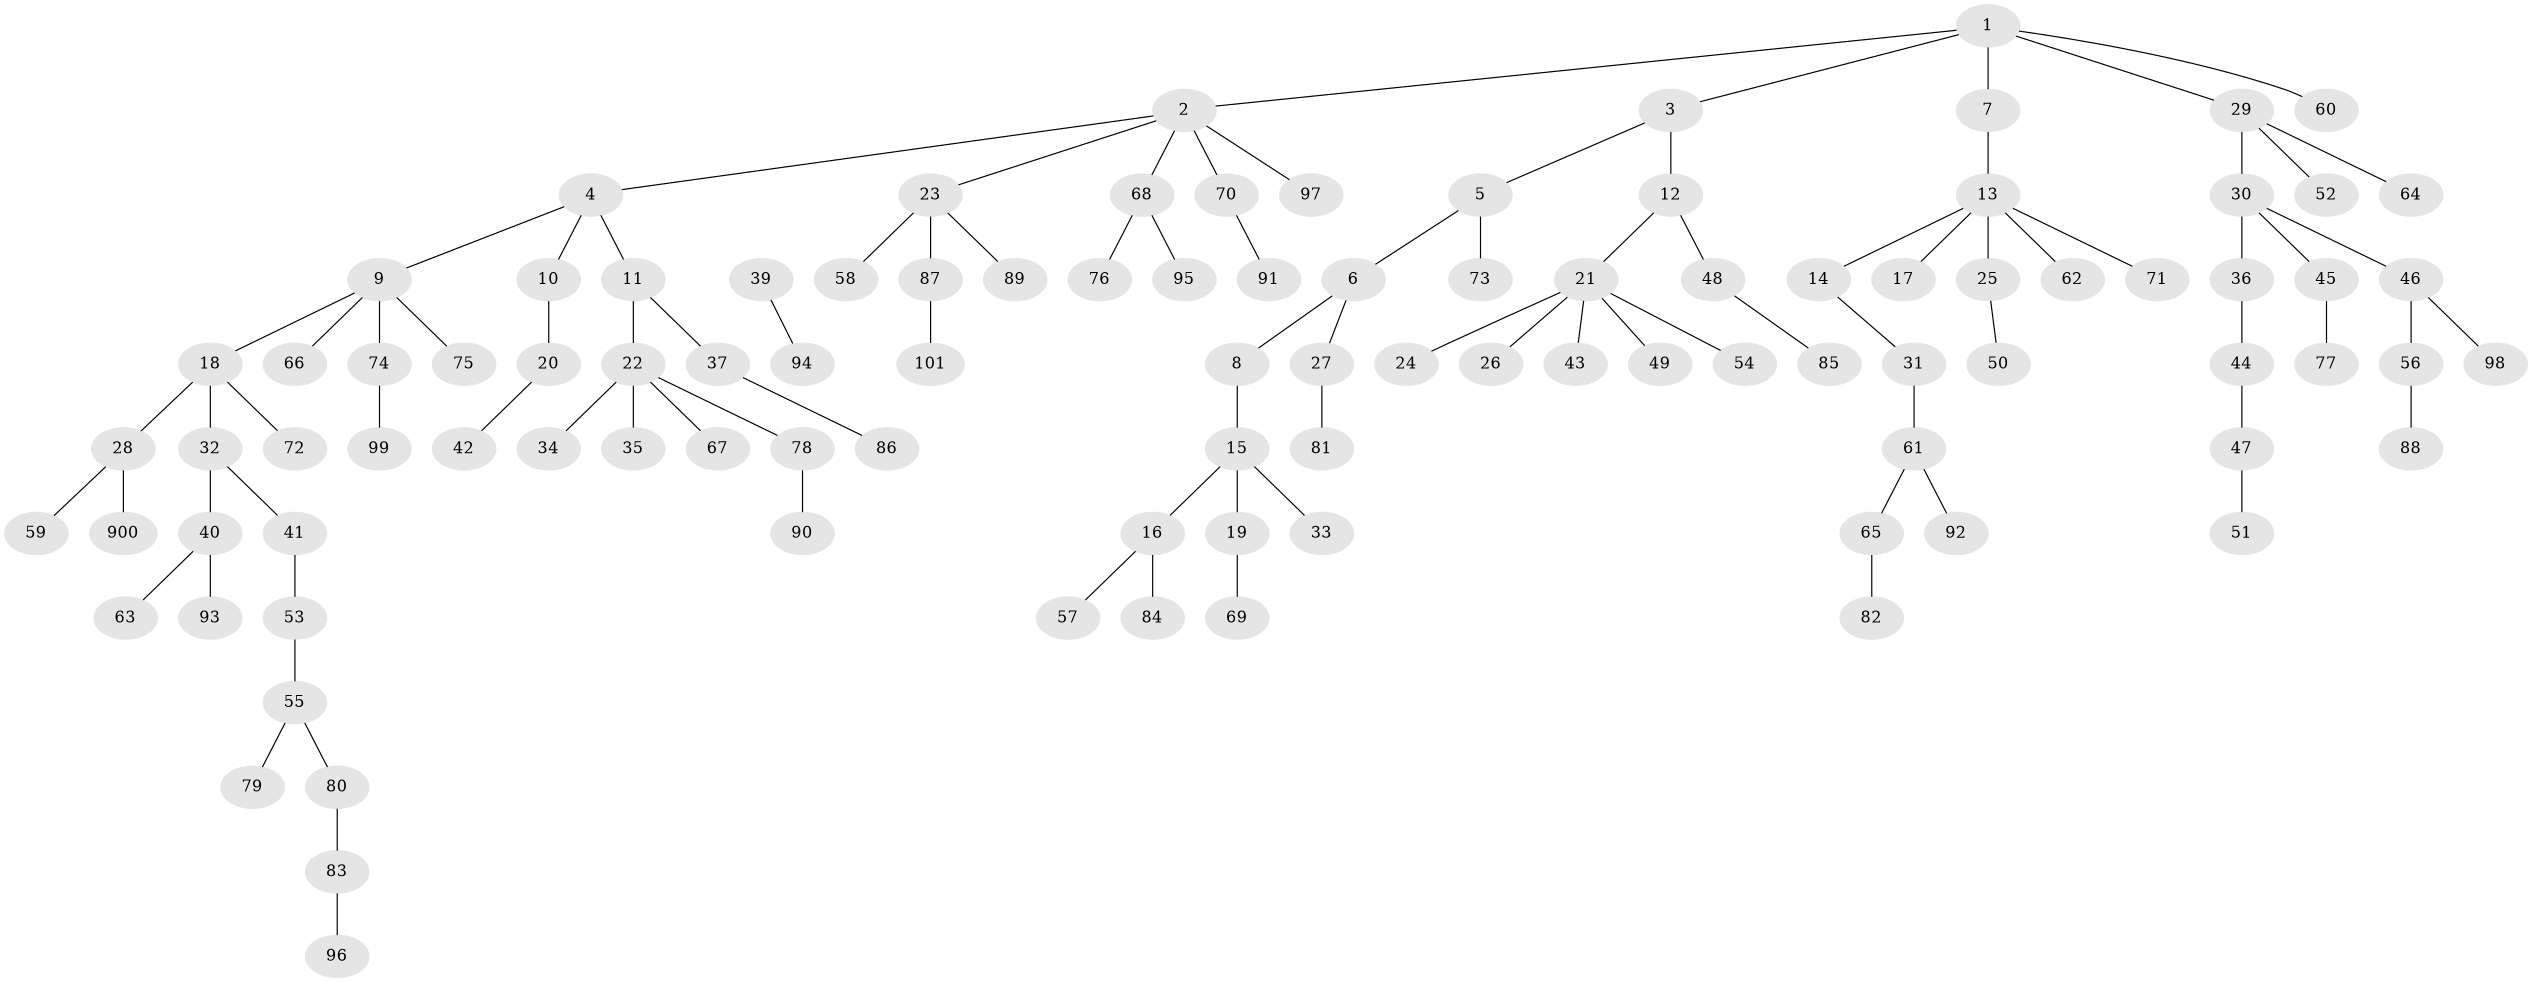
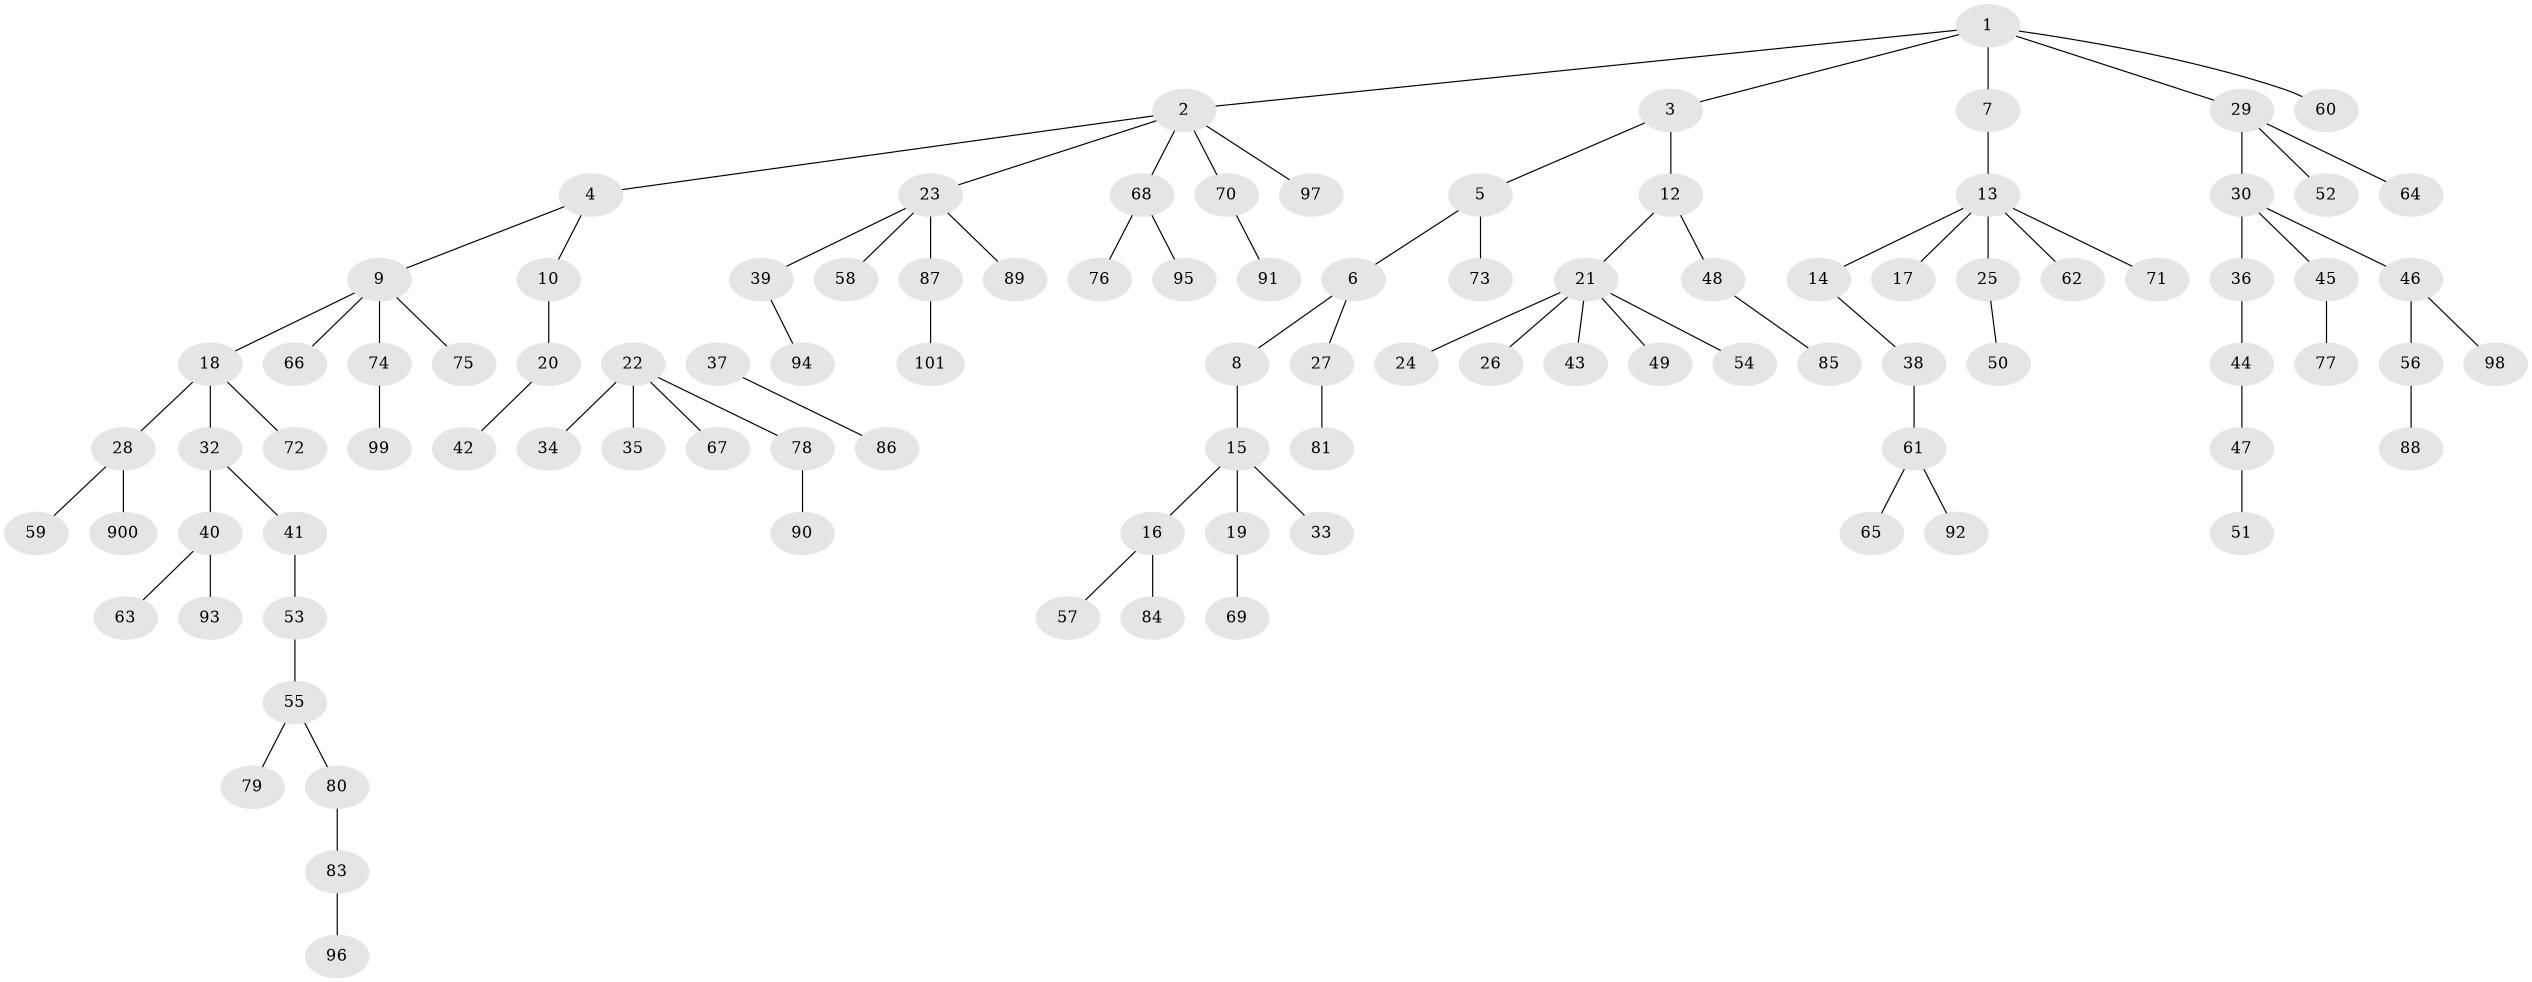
  graph {
    node [color=gray90 style=filled]
    1
    2
    3
    7
    29
    60
    4
    23
    68
    70
    97
    5
    12
    13
    30
    52
    64
    9
    10
-   11
    39
    58
    87
    89
    76
    95
    91
    6
    73
    21
    48
    18
    66
    74
    75
    20
    22
    37
    8
    27
    15
    81
    14
    17
    25
    62
    71
    16
    19
    33
    28
    32
    72
    99
    42
    34
    35
    67
    78
    86
    24
    26
    43
    49
    54
    85
-   31
+   31 [label=38]
    50
    61
    57
    84
    69
    59
    n74 [label=900]
    40
    41
    90
    94
    101
    36
    45
    46
    44
    77
    56
    98
    65
    92
    63
    93
    53
    47
    55
    51
    88
    79
    80
    83
-   82
    96
    1 -- 2
    1 -- 3
    1 -- 7
    1 -- 29
    1 -- 60
    2 -- 4
    2 -- 23
    2 -- 68
    2 -- 70
    2 -- 97
    3 -- 5
    3 -- 12
    7 -- 13
    29 -- 30
    29 -- 52
    29 -- 64
    4 -- 9
    4 -- 10
-   4 -- 11
+   23 -- 39
    23 -- 58
    23 -- 87
    23 -- 89
    68 -- 76
    68 -- 95
    70 -- 91
    5 -- 6
    5 -- 73
    12 -- 21
    12 -- 48
    13 -- 14
    13 -- 17
    13 -- 25
    13 -- 62
    13 -- 71
    30 -- 36
    30 -- 45
    30 -- 46
    9 -- 18
    9 -- 66
    9 -- 74
    9 -- 75
    10 -- 20
-   11 -- 22
-   11 -- 37
    39 -- 94
    87 -- 101
    6 -- 8
    6 -- 27
    21 -- 24
    21 -- 26
    21 -- 43
    21 -- 49
    21 -- 54
    48 -- 85
    18 -- 28
    18 -- 32
    18 -- 72
    74 -- 99
    20 -- 42
    22 -- 34
    22 -- 35
    22 -- 67
    22 -- 78
    37 -- 86
    8 -- 15
    27 -- 81
    15 -- 16
    15 -- 19
    15 -- 33
    14 -- 31
    25 -- 50
    16 -- 57
    16 -- 84
    19 -- 69
    28 -- 59
    28 -- n74
    32 -- 40
    32 -- 41
    78 -- 90
    31 -- 61
    61 -- 65
    61 -- 92
    40 -- 63
    40 -- 93
    41 -- 53
    36 -- 44
    45 -- 77
    46 -- 56
    46 -- 98
    44 -- 47
    56 -- 88
-   65 -- 82
    53 -- 55
    47 -- 51
    55 -- 79
    55 -- 80
    80 -- 83
    83 -- 96
  }
